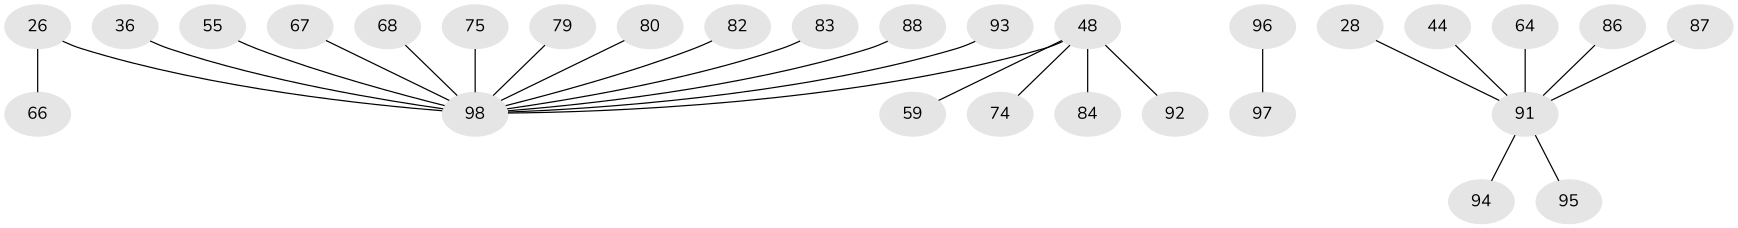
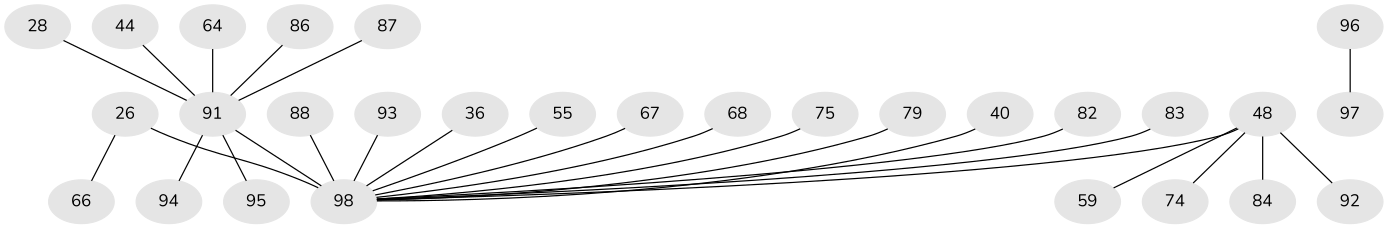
  graph {
    fontname=Nunito
    node [color=gray90 fontname=Nunito style=filled]
    edge [fontname=Nunito]
    26
    66
    98 [super="+73+76+58+34+89+90"]
    96 [super="+43+72"]
    97
    91 [super="+69+81"]
    94
    95 [super="+13"]
    28
    36
    44
    48 [super="+32"]
    59
    74
    84 [super="+56"]
    92
    55
    64 [super="+12"]
    67 [super="+52"]
    68 [super="+65"]
    75
    79
-   80
+   80 [label=40]
    82
    83
    86
    87 [super="+61"]
    88
    93
    26 -- 66
    26 -- 98 [weight=3]
    96 -- 97
+   91 -- 98 [weight=8]
    91 -- 94
    91 -- 95
    28 -- 91
    36 -- 98
    44 -- 91
    48 -- 98
    48 -- 59
    48 -- 74
    48 -- 84 [weight=3]
    48 -- 92
    55 -- 98
    64 -- 91
    67 -- 98
    68 -- 98
    75 -- 98
    79 -- 98
    80 -- 98
    82 -- 98
    83 -- 98
    86 -- 91
    87 -- 91
    88 -- 98
    93 -- 98
  }
